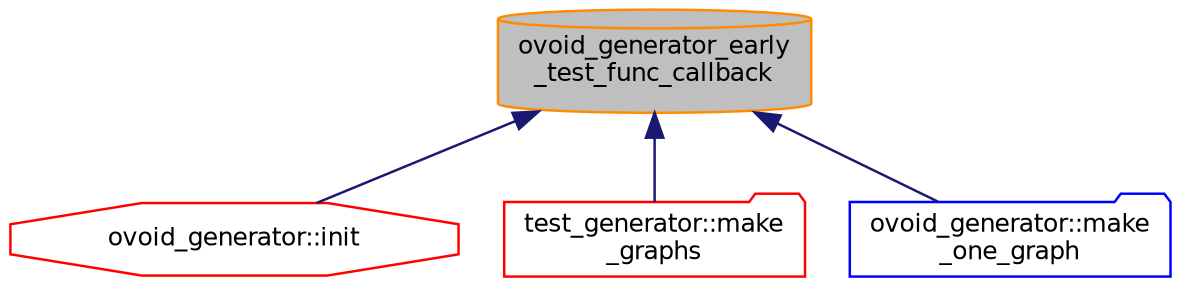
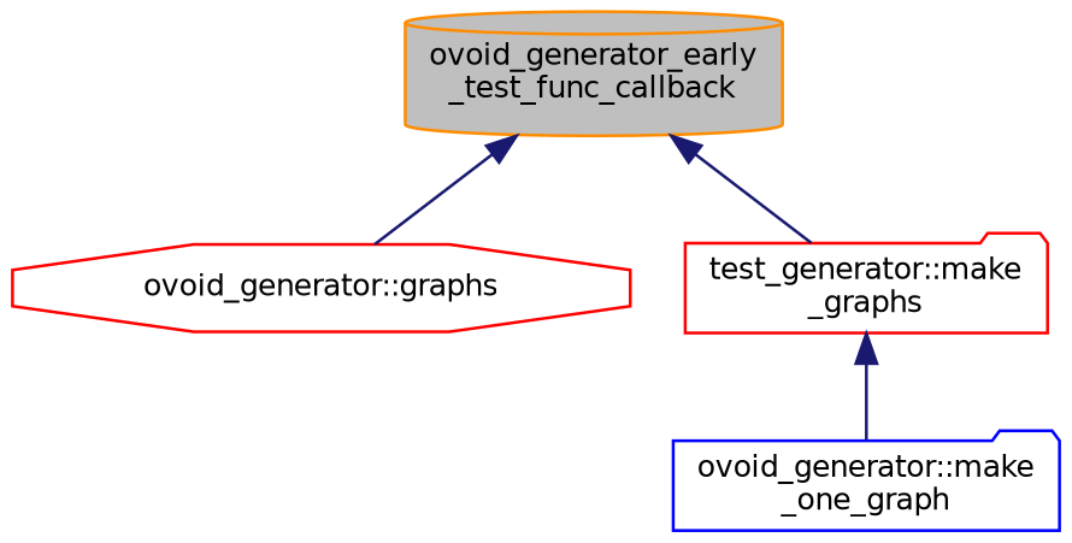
  digraph {
    rankdir=TB
    node [color=red fillcolor=white fontname=Helvetica fontsize=10 shape=folder style=filled]
    edge [color=midnightblue dir=back fontname=Helvetica fontsize=10 labelfontname=Helvetica labelfontsize=10 style=solid]
    n1 [color=darkorange fillcolor=grey75 fontcolor=black height=0.2 label="ovoid_generator_early\l_test_func_callback" shape=cylinder width=0.4]
-   n2 [height=0.2 label="ovoid_generator::init" shape=octagon width=0.4]
+   n2 [height=0.2 label="ovoid_generator::graphs" shape=octagon width=0.4]
    n3 [height=0.2 label="test_generator::make\l_graphs" width=0.4]
    n4 [color=blue height=0.2 label="ovoid_generator::make\l_one_graph" width=0.4]
    n1 -> n2
    n1 -> n3
-   n1 -> n4
+   n3 -> n4
  }
